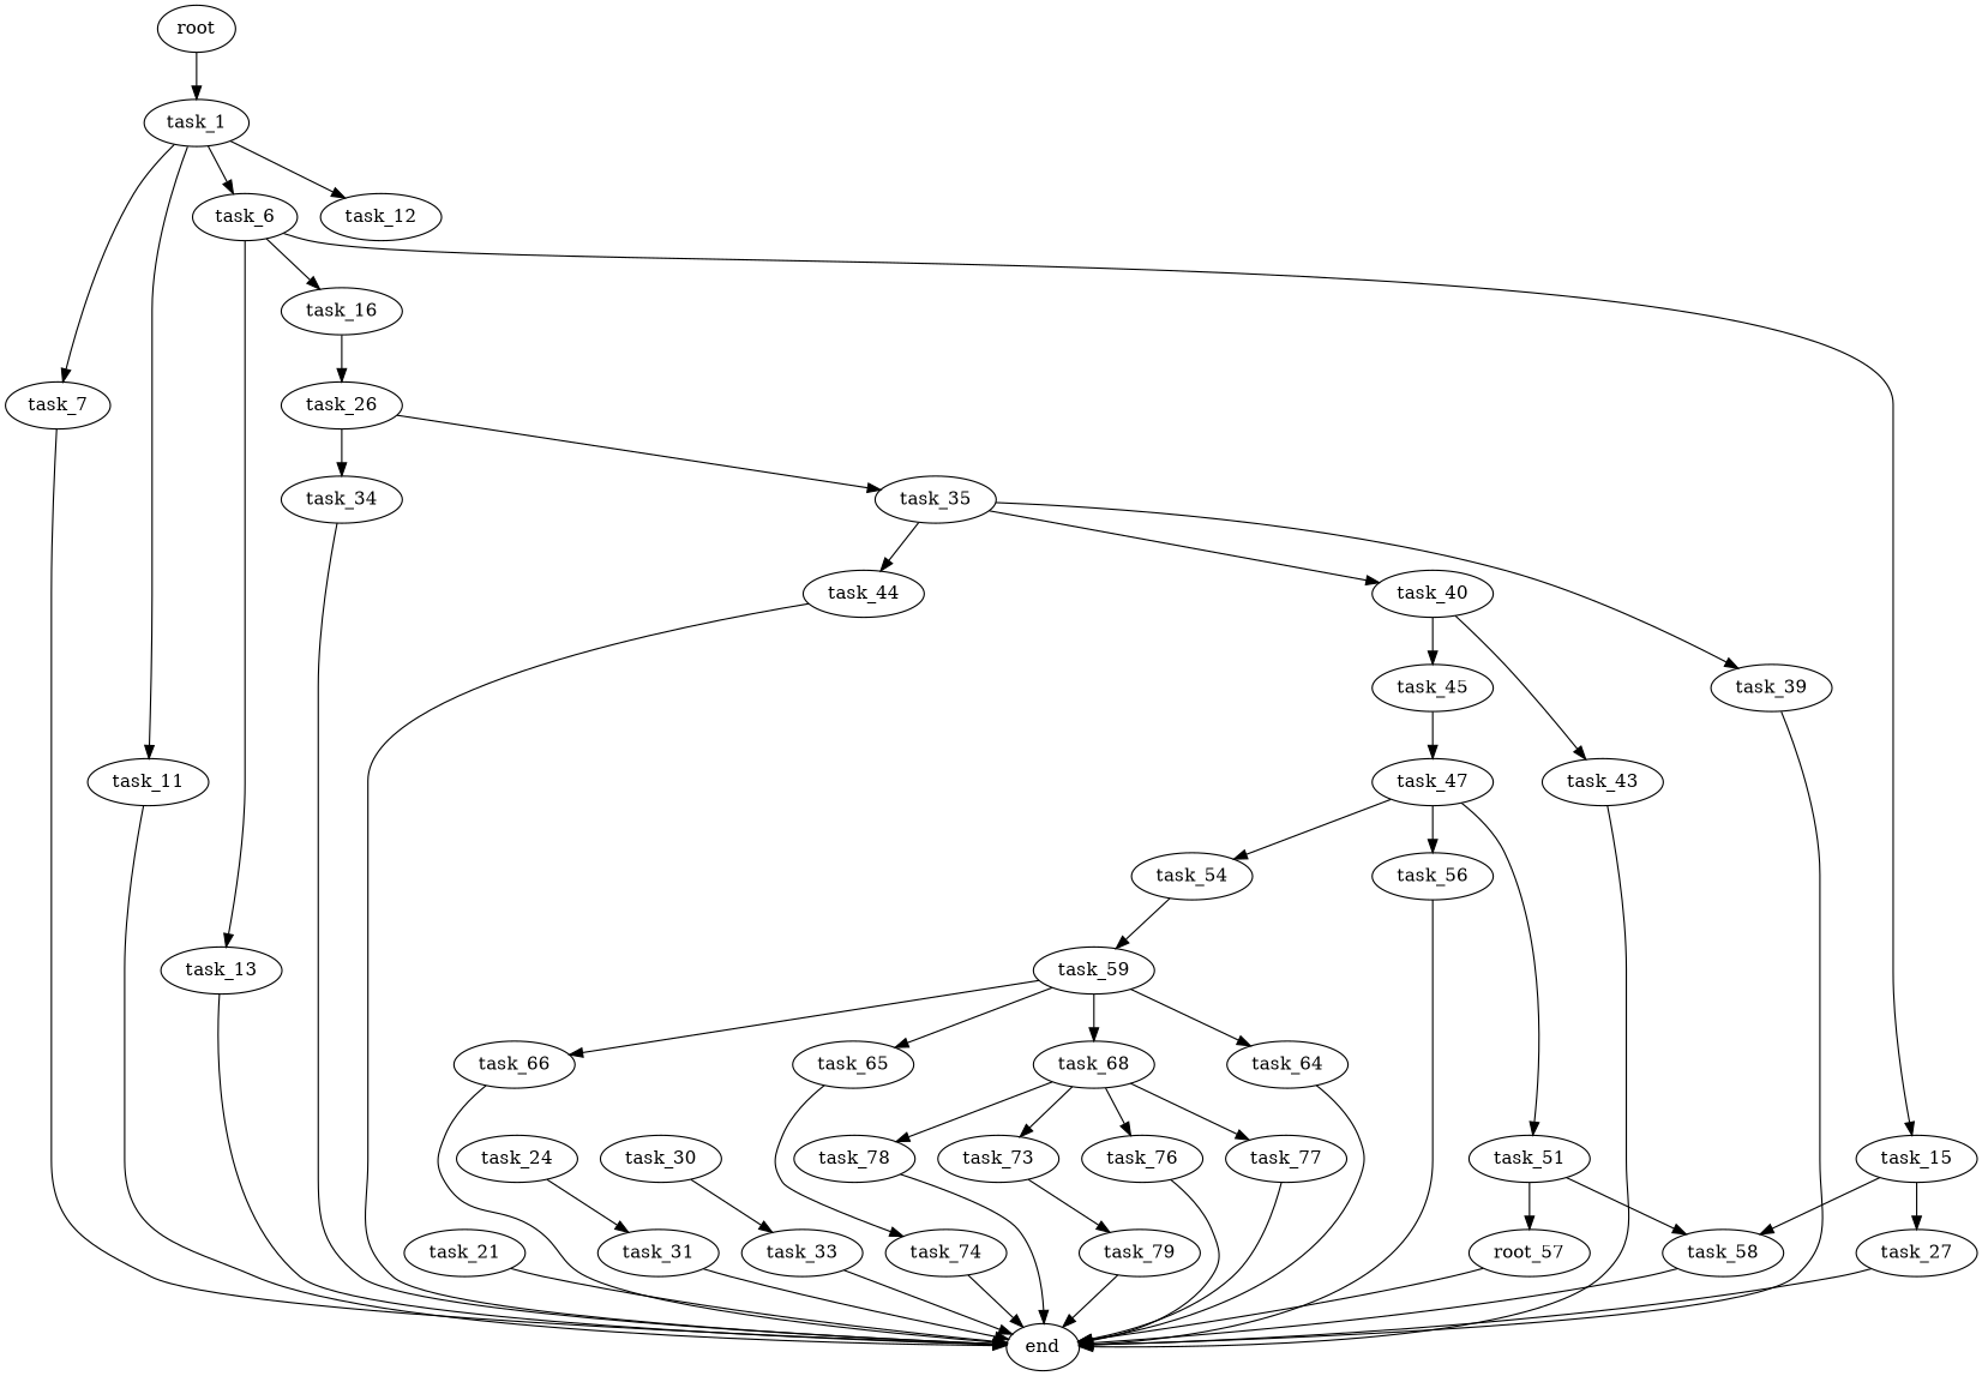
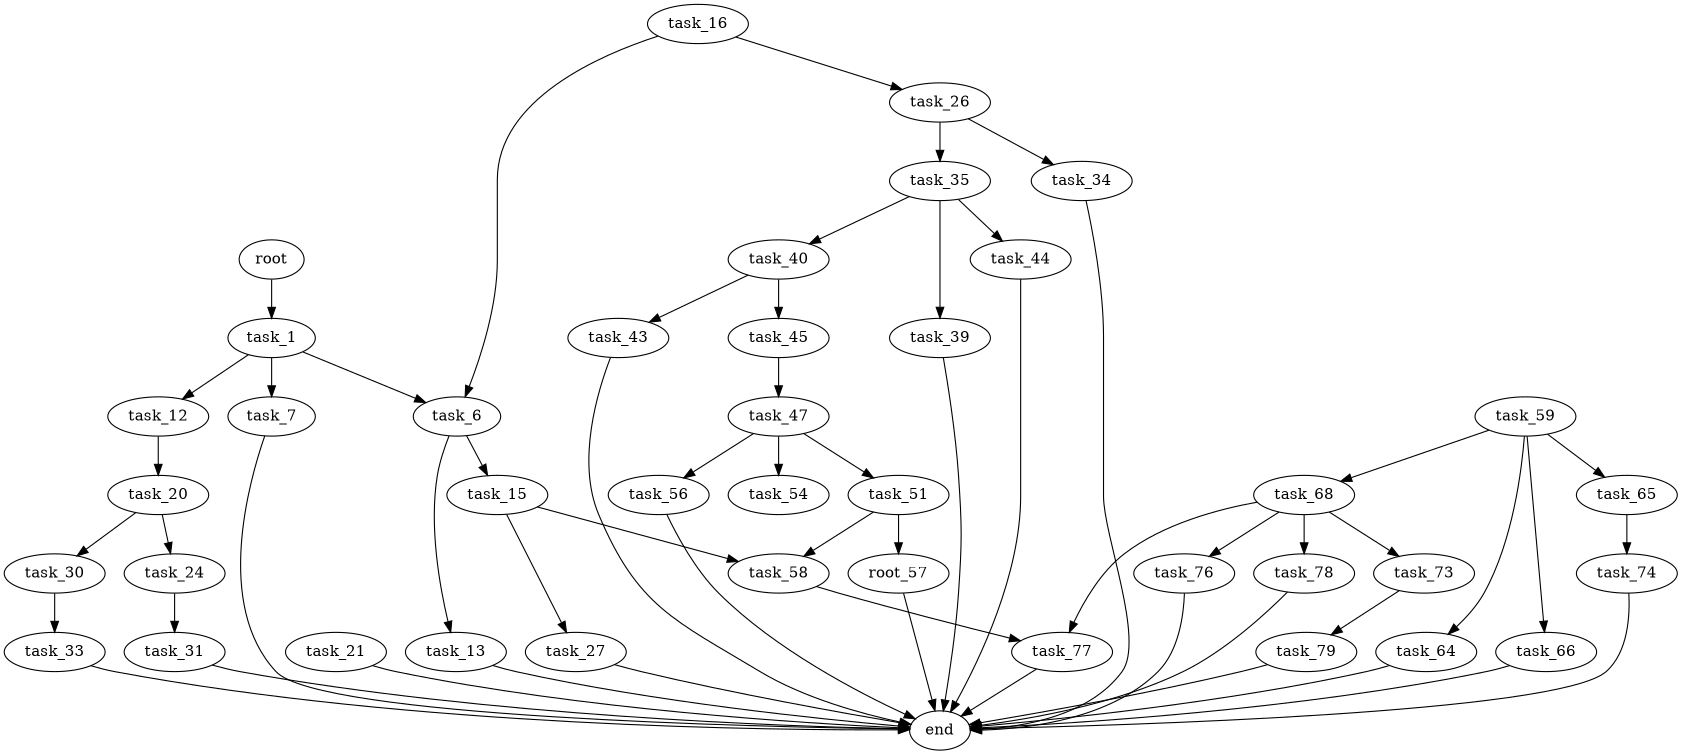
  digraph {
    root
    task_1
    task_6
    task_7
-   task_11
    task_12
    task_13
    task_15
    task_16
    end
+   task_20
    task_27
    task_58
    task_26
    task_24
    task_30
    task_21
    task_34
    task_35
    task_31
    task_33
    task_39
    task_40
    task_44
    task_43
    task_45
    task_47
    task_51
    task_54
    task_56
    n31 [label=root_57]
    task_59
    task_64
    task_65
    task_66
    task_68
    task_74
    task_73
    task_76
    task_77
    task_78
    task_79
    root -> task_1
    task_1 -> task_6
    task_1 -> task_7
-   task_1 -> task_11
    task_1 -> task_12
    task_6 -> task_13
    task_6 -> task_15
-   task_6 -> task_16
+   task_16 -> task_6
    task_7 -> end
-   task_11 -> end
+   task_12 -> task_20
    task_13 -> end
    task_15 -> task_27
    task_15 -> task_58
    task_16 -> task_26
+   task_20 -> task_24
+   task_20 -> task_30
    task_27 -> end
-   task_58 -> end
+   task_58 -> task_77
    task_26 -> task_34
    task_26 -> task_35
    task_24 -> task_31
    task_30 -> task_33
    task_21 -> end
    task_34 -> end
    task_35 -> task_39
    task_35 -> task_40
    task_35 -> task_44
    task_31 -> end
    task_33 -> end
    task_39 -> end
    task_40 -> task_43
    task_40 -> task_45
    task_44 -> end
    task_43 -> end
    task_45 -> task_47
    task_47 -> task_51
    task_47 -> task_54
    task_47 -> task_56
    task_51 -> task_58
    task_51 -> n31
-   task_54 -> task_59
    task_56 -> end
    n31 -> end
    task_59 -> task_64
    task_59 -> task_65
    task_59 -> task_66
    task_59 -> task_68
    task_64 -> end
    task_65 -> task_74
    task_66 -> end
    task_68 -> task_73
    task_68 -> task_76
    task_68 -> task_77
    task_68 -> task_78
    task_74 -> end
    task_73 -> task_79
    task_76 -> end
    task_77 -> end
    task_78 -> end
    task_79 -> end
  }
